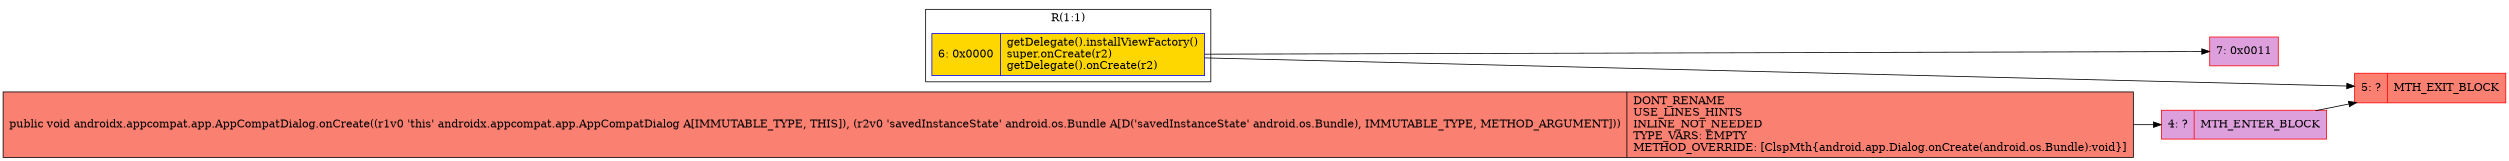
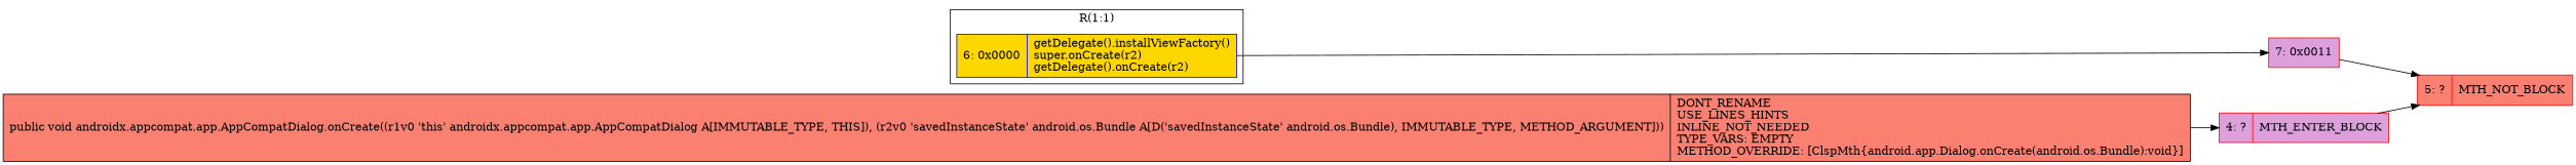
  digraph {
    rankdir=LR
    node [color=red fillcolor=plum shape=record style=filled]
    n1 [color=blue fillcolor=gold label="{6\:\ 0x0000|getDelegate().installViewFactory()\lsuper.onCreate(r2)\lgetDelegate().onCreate(r2)\l}"]
    n2 [label="{7\:\ 0x0011}"]
-   n3 [fillcolor=salmon label="{5\:\ ?|MTH_EXIT_BLOCK\l}"]
+   n3 [fillcolor=salmon label="{5\:\ ?|MTH_NOT_BLOCK\l}"]
    n4 [label="{4\:\ ?|MTH_ENTER_BLOCK\l}"]
    n5 [fillcolor=salmon label="{public void androidx.appcompat.app.AppCompatDialog.onCreate((r1v0 'this' androidx.appcompat.app.AppCompatDialog A[IMMUTABLE_TYPE, THIS]), (r2v0 'savedInstanceState' android.os.Bundle A[D('savedInstanceState' android.os.Bundle), IMMUTABLE_TYPE, METHOD_ARGUMENT]))  | DONT_RENAME\lUSE_LINES_HINTS\lINLINE_NOT_NEEDED\lTYPE_VARS: EMPTY\lMETHOD_OVERRIDE: [ClspMth\{android.app.Dialog.onCreate(android.os.Bundle):void\}]\l}" color=""]
    subgraph cluster_1 {
      label="R(1:1)"
      n1
    }
    n1 -> n2
-   n1 -> n3
+   n2 -> n3
    n4 -> n3
    n5 -> n4
  }
